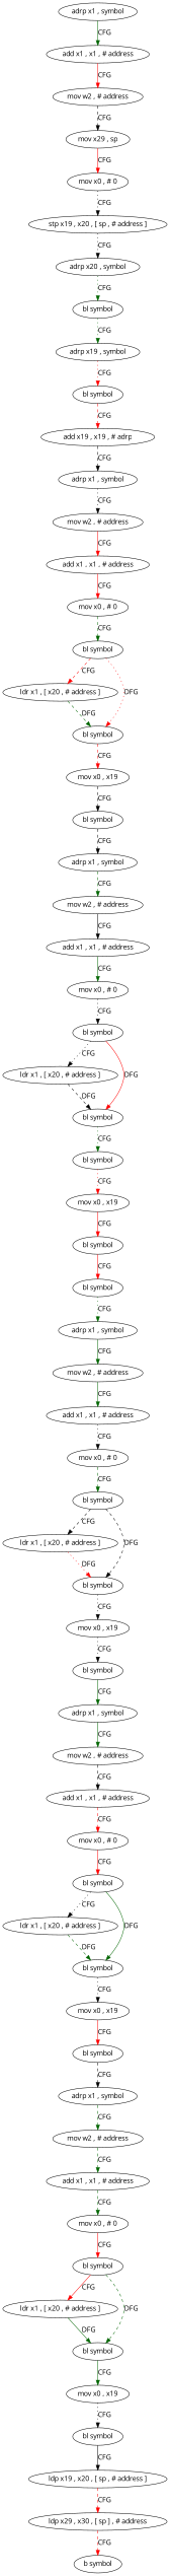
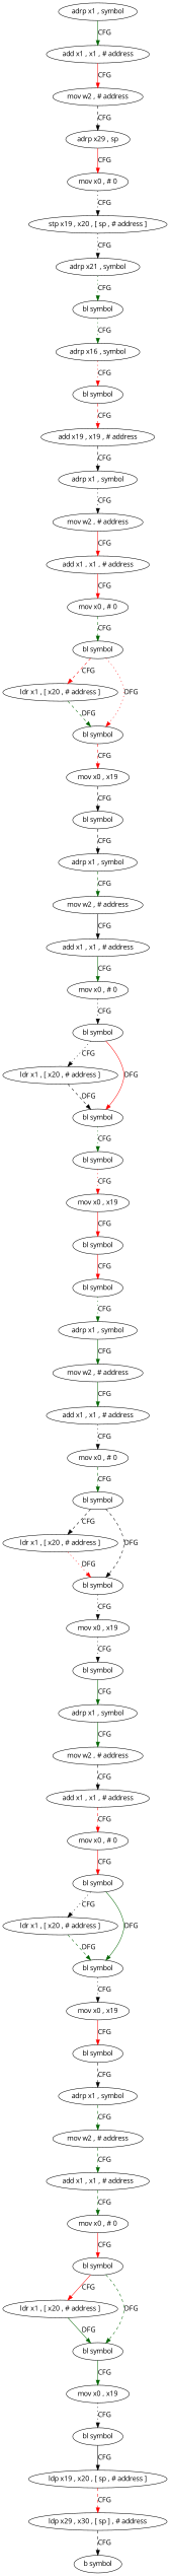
  digraph {
    fontname="Open Sans"
    node [fontname="Open Sans"]
    edge [color=darkgreen fontname="Open Sans" style=dashed]
    n1 [label="adrp x1 , symbol"]
    n2 [label="add x1 , x1 , # address"]
    n3 [label="mov w2 , # address"]
-   n4 [label="mov x29 , sp"]
+   n4 [label="adrp x29 , sp"]
    n5 [label="mov x0 , # 0"]
    n6 [label="stp x19 , x20 , [ sp , # address ]"]
-   n7 [label="adrp x20 , symbol"]
+   n7 [label="adrp x21 , symbol"]
    n8 [label="bl symbol"]
-   n9 [label="adrp x19 , symbol"]
+   n9 [label="adrp x16 , symbol"]
    n10 [label="bl symbol"]
-   n11 [label="add x19 , x19 , # adrp"]
+   n11 [label="add x19 , x19 , # address"]
    n12 [label="adrp x1 , symbol"]
    n13 [label="mov w2 , # address"]
    n14 [label="add x1 , x1 , # address"]
    n15 [label="mov x0 , # 0"]
    n16 [label="bl symbol"]
    n17 [label="ldr x1 , [ x20 , # address ]"]
    n18 [label="bl symbol"]
    n19 [label="mov x0 , x19"]
    n20 [label="bl symbol"]
    n21 [label="adrp x1 , symbol"]
    n22 [label="mov w2 , # address"]
    n23 [label="add x1 , x1 , # address"]
    n24 [label="mov x0 , # 0"]
    n25 [label="bl symbol"]
    n26 [label="ldr x1 , [ x20 , # address ]"]
    n27 [label="bl symbol"]
    n28 [label="bl symbol"]
    n29 [label="mov x0 , x19"]
    n30 [label="bl symbol"]
    n31 [label="bl symbol"]
    n32 [label="adrp x1 , symbol"]
    n33 [label="mov w2 , # address"]
    n34 [label="add x1 , x1 , # address"]
    n35 [label="mov x0 , # 0"]
    n36 [label="bl symbol"]
    n37 [label="ldr x1 , [ x20 , # address ]"]
    n38 [label="bl symbol"]
    n39 [label="mov x0 , x19"]
    n40 [label="bl symbol"]
    n41 [label="adrp x1 , symbol"]
    n42 [label="mov w2 , # address"]
    n43 [label="add x1 , x1 , # address"]
    n44 [label="mov x0 , # 0"]
    n45 [label="bl symbol"]
    n46 [label="ldr x1 , [ x20 , # address ]"]
    n47 [label="bl symbol"]
    n48 [label="mov x0 , x19"]
    n49 [label="bl symbol"]
    n50 [label="adrp x1 , symbol"]
    n51 [label="mov w2 , # address"]
    n52 [label="add x1 , x1 , # address"]
    n53 [label="mov x0 , # 0"]
    n54 [label="bl symbol"]
    n55 [label="ldr x1 , [ x20 , # address ]"]
    n56 [label="bl symbol"]
    n57 [label="mov x0 , x19"]
    n58 [label="bl symbol"]
    n59 [label="ldp x19 , x20 , [ sp , # address ]"]
    n60 [label="ldp x29 , x30 , [ sp ] , # address"]
    n61 [label="b symbol"]
    n1 -> n2 [label=CFG style=solid]
    n2 -> n3 [color=red label=CFG style=solid]
    n3 -> n4 [color=black label=CFG]
    n4 -> n5 [color=red label=CFG style=solid]
    n5 -> n6 [color=black label=CFG style=dotted]
    n6 -> n7 [color=black label=CFG style=dotted]
    n7 -> n8 [label=CFG style=dotted]
    n8 -> n9 [label=CFG style=dotted]
    n9 -> n10 [color=red label=CFG style=dotted]
    n10 -> n11 [color=red label=CFG]
    n11 -> n12 [color=black label=CFG]
    n12 -> n13 [color=black label=CFG style=dotted]
    n13 -> n14 [color=red label=CFG style=solid]
    n14 -> n15 [color=red label=CFG style=solid]
    n15 -> n16 [label=CFG]
    n16 -> n17 [color=red label=CFG]
    n16 -> n18 [color=red label=DFG style=dotted]
    n17 -> n18 [label=DFG]
    n18 -> n19 [color=red label=CFG]
    n19 -> n20 [color=black label=CFG]
    n20 -> n21 [color=black label=CFG]
    n21 -> n22 [label=CFG]
    n22 -> n23 [color=black label=CFG style=solid]
    n23 -> n24 [label=CFG style=solid]
    n24 -> n25 [color=black label=CFG style=dotted]
    n25 -> n26 [color=black label=CFG style=dotted]
    n25 -> n27 [color=red label=DFG style=solid]
    n26 -> n27 [color=black label=DFG]
    n27 -> n28 [label=CFG style=dotted]
    n28 -> n29 [color=red label=CFG style=dotted]
    n29 -> n30 [color=red label=CFG style=solid]
    n30 -> n31 [color=red label=CFG style=solid]
    n31 -> n32 [label=CFG style=dotted]
    n32 -> n33 [label=CFG style=solid]
    n33 -> n34 [label=CFG style=solid]
    n34 -> n35 [color=black label=CFG style=dotted]
    n35 -> n36 [label=CFG]
    n36 -> n37 [color=black label=CFG]
    n36 -> n38 [color=black label=DFG]
    n37 -> n38 [color=red label=DFG style=dotted]
    n38 -> n39 [color=black label=CFG style=dotted]
    n39 -> n40 [color=black label=CFG style=dotted]
    n40 -> n41 [label=CFG style=solid]
    n41 -> n42 [label=CFG style=solid]
    n42 -> n43 [color=black label=CFG]
    n43 -> n44 [color=red label=CFG]
    n44 -> n45 [color=red label=CFG style=solid]
    n45 -> n46 [color=black label=CFG style=dotted]
    n45 -> n47 [label=DFG style=solid]
    n46 -> n47 [label=DFG]
    n47 -> n48 [color=black label=CFG style=dotted]
    n48 -> n49 [color=red label=CFG style=solid]
    n49 -> n50 [color=black label=CFG]
    n50 -> n51 [label=CFG]
    n51 -> n52 [label=CFG]
    n52 -> n53 [label=CFG]
    n53 -> n54 [color=red label=CFG style=solid]
    n54 -> n55 [color=red label=CFG style=solid]
    n54 -> n56 [label=DFG]
    n55 -> n56 [label=DFG style=solid]
    n56 -> n57 [label=CFG style=solid]
    n57 -> n58 [color=black label=CFG style=dotted]
    n58 -> n59 [color=black label=CFG style=solid]
    n59 -> n60 [color=red label=CFG]
-   n60 -> n61 [color=red label=CFG]
+   n60 -> n61 [color=black label=CFG]
  }
